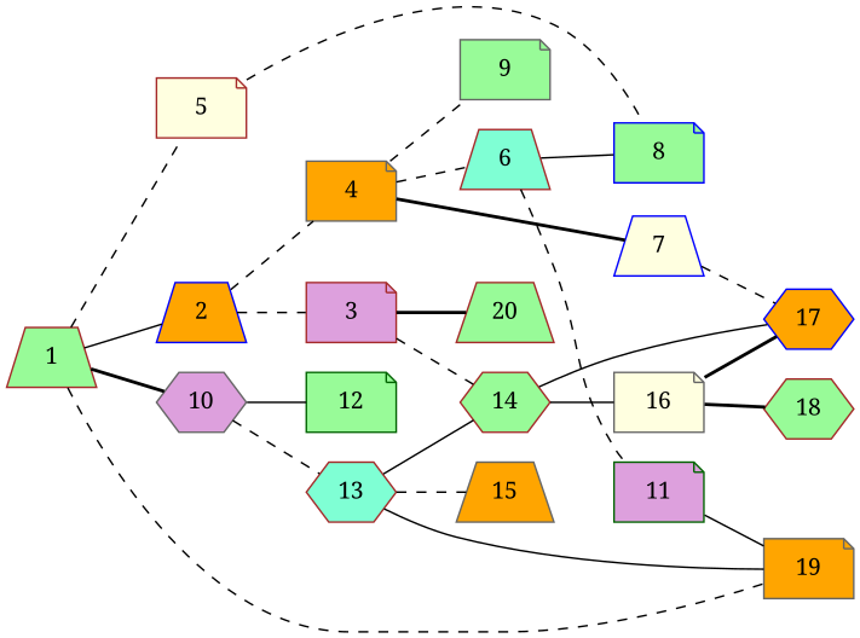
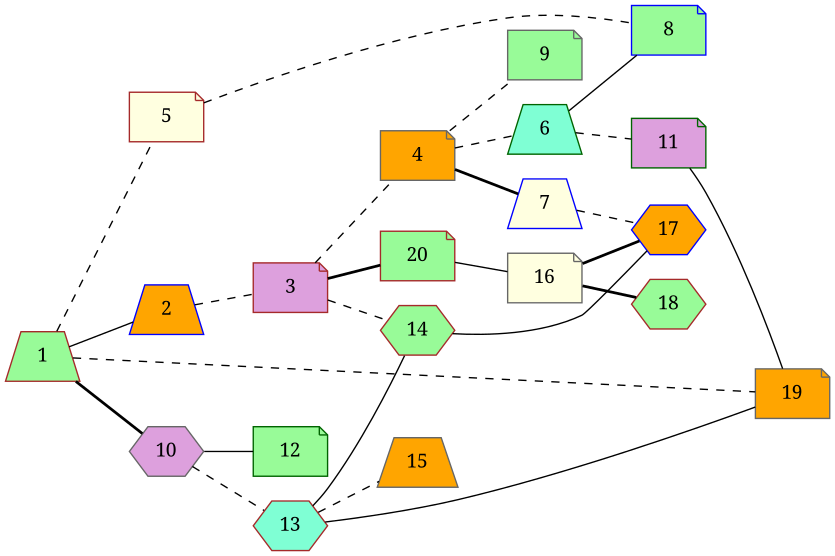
  graph {
    fontname="Noto Serif"
    rankdir=LR
    node [color=brown fillcolor=palegreen fontname="Noto Serif" shape=note style=filled]
    edge [fontname="Noto Serif" style=dashed]
    1 [shape=trapezium]
    2 [color=blue fillcolor=orange shape=trapezium]
    5 [fillcolor=lightyellow]
    10 [color=gray40 fillcolor=plum shape=hexagon]
    19 [color=gray40 fillcolor=orange]
    3 [fillcolor=plum]
    4 [color=gray40 fillcolor=orange]
    8 [color=blue]
    12 [color=darkgreen]
    13 [fillcolor=aquamarine shape=hexagon]
    14 [shape=hexagon]
-   20 [shape=trapezium]
-   6 [fillcolor=aquamarine shape=trapezium]
+   20
+   6 [color=darkgreen fillcolor=aquamarine shape=trapezium]
    7 [color=blue fillcolor=lightyellow shape=trapezium]
    9 [color=gray40]
    17 [color=blue fillcolor=orange shape=hexagon]
    16 [color=gray40 fillcolor=lightyellow]
    11 [color=darkgreen fillcolor=plum]
    15 [color=gray40 fillcolor=orange shape=trapezium]
    18 [shape=hexagon]
    1 -- 2 [style=solid]
    1 -- 5
    1 -- 10 [style=bold]
    1 -- 19
    2 -- 3
-   2 -- 4
+   3 -- 4
    5 -- 8
    10 -- 12 [style=solid]
    10 -- 13
    3 -- 14
    3 -- 20 [style=bold]
    4 -- 6
    4 -- 7 [style=bold]
    4 -- 9
    13 -- 19 [style=solid]
    13 -- 14 [style=solid]
    13 -- 15
    14 -- 17 [style=solid]
-   14 -- 16 [style=solid]
+   20 -- 16 [style=solid]
    6 -- 8 [style=solid]
    6 -- 11
    7 -- 17
    16 -- 17 [style=bold]
    16 -- 18 [style=bold]
    11 -- 19 [style=solid]
  }
